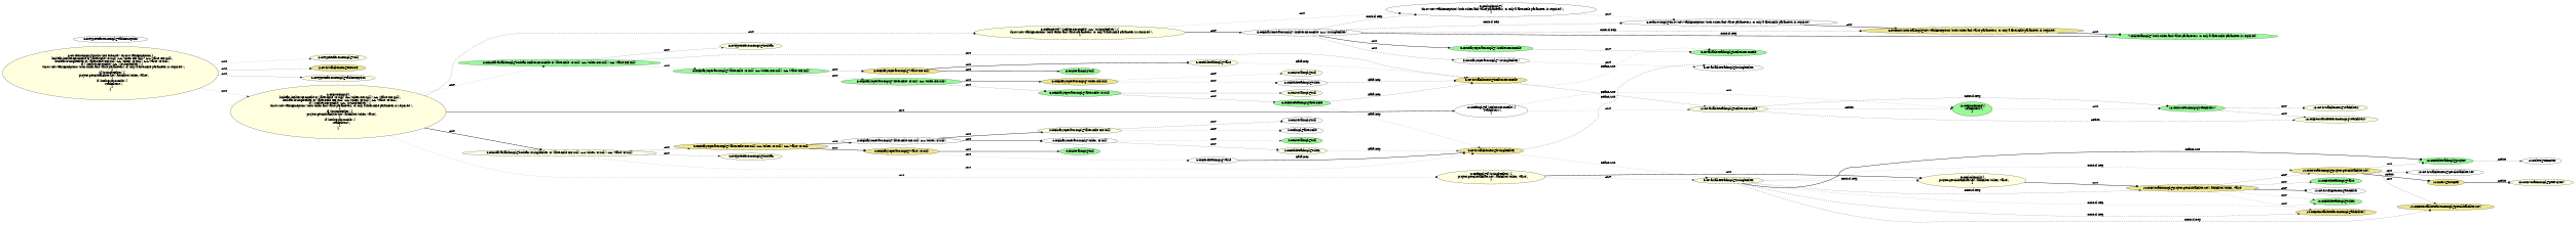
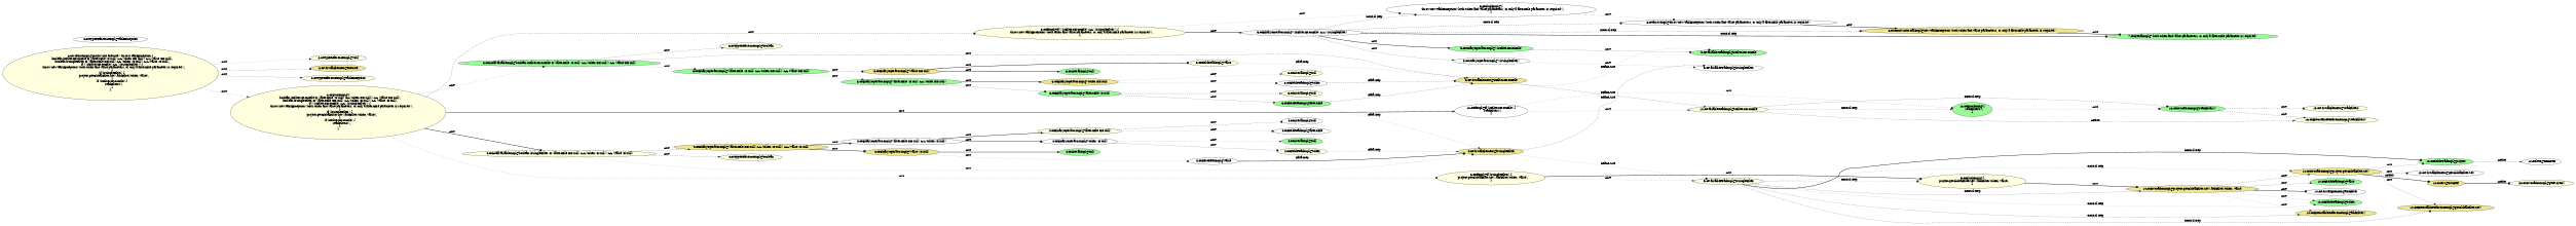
  digraph {
    rankdir=LR
    node [fillcolor=lightyellow shape=ellipse style=filled]
    edge [arrowhead=box style=dashed]
    n1 [label="2:CtTypeReferenceImpl@void"]
    n2 [fillcolor=khaki label="2:CtVirtualElement@execute"]
    n3 [label="2:CtTypeReferenceImpl@TaskException"]
    n4 [label="3:CtTypeReferenceImpl@boolean"]
    n5 [fillcolor=palegreen label="3:CtFieldReadImpl@filtersFile"]
    n6 [fillcolor=khaki label="3:CtVirtualElement@isFiltersFromFile"]
    n7 [fillcolor=khaki label="4:CtVirtualElement@isSingleFilter"]
    n8 [fillcolor=palegreen label="5:CtVariableReadImpl@isFiltersFromFile"]
    n9 [label="12:CtVariableReadImpl@isFiltersFromFile"]
    n10 [label="3:CtLiteralImpl@null"]
    n11 [fillcolor=palegreen label="3:CtBinaryOperatorImpl@(filtersFile != null)"]
    n12 [fillcolor=white label="3:CtFieldReadImpl@token"]
    n13 [label="3:CtLiteralImpl@null"]
    n14 [fillcolor=khaki label="3:CtBinaryOperatorImpl@(token == null)"]
    n15 [fillcolor=palegreen label="3:CtBinaryOperatorImpl@((filtersFile != null) && (token == null))"]
    n16 [label="3:CtFieldReadImpl@value"]
    n17 [fillcolor=palegreen label="3:CtLiteralImpl@null"]
    n18 [fillcolor=khaki label="3:CtBinaryOperatorImpl@(value == null)"]
    n19 [fillcolor=palegreen label="3:CtBinaryOperatorImpl@((filtersFile != null) && (token == null)) && (value == null)"]
    n20 [label="13:CtExecutableReferenceImpl@readFilters()"]
    n21 [fillcolor=palegreen label="13:CtInvocationImpl@readFilters()"]
    n22 [fillcolor=palegreen label="12:CtBlockImpl@\{\n    readFilters();\n\}"]
    n23 [fillcolor=palegreen label="3:CtLocalVariableImpl@boolean isFiltersFromFile = ((filtersFile != null) && (token == null)) && (value == null)"]
    n24 [label="4:CtTypeReferenceImpl@boolean"]
-   n25 [fillcolor=white label="4:CtIfImpl@filtersFile"]
+   n25 [fillcolor=white label="4:CtFieldReadImpl@filtersFile"]
    n26 [fillcolor=white label="5:CtVariableReadImpl@isSingleFilter"]
    n27 [label="9:CtVariableReadImpl@isSingleFilter"]
    n28 [fillcolor=white label="4:CtLiteralImpl@null"]
    n29 [label="4:CtBinaryOperatorImpl@(filtersFile == null)"]
    n30 [label="4:CtFieldReadImpl@token"]
    n31 [fillcolor=palegreen label="4:CtLiteralImpl@null"]
    n32 [fillcolor=white label="4:CtBinaryOperatorImpl@(token != null)"]
    n33 [fillcolor=white label="4:CtBinaryOperatorImpl@((filtersFile == null) && (token != null))"]
    n34 [fillcolor=white label="4:CtFieldReadImpl@value"]
    n35 [fillcolor=palegreen label="4:CtLiteralImpl@null"]
    n36 [fillcolor=khaki label="4:CtBinaryOperatorImpl@(value != null)"]
    n37 [fillcolor=khaki label="4:CtBinaryOperatorImpl@((filtersFile == null) && (token != null)) && (value != null)"]
    n38 [fillcolor=khaki label="10:CtExecutableReferenceImpl@addFilter()"]
    n39 [fillcolor=khaki label="10:CtExecutableReferenceImpl@getGlobalFilterSet()"]
    n40 [fillcolor=palegreen label="10:CtFieldReadImpl@project"]
    n41 [fillcolor=khaki label="10:CtInvocationImpl@project.getGlobalFilterSet()"]
    n42 [fillcolor=palegreen label="10:CtFieldReadImpl@token"]
    n43 [fillcolor=khaki label="10:CtInvocationImpl@project.getGlobalFilterSet().addFilter(token, value)"]
    n44 [label="9:CtBlockImpl@\{\n    project.getGlobalFilterSet().addFilter(token, value);\n\}"]
    n45 [label="4:CtLocalVariableImpl@boolean isSingleFilter = ((filtersFile == null) && (token != null)) && (value != null)"]
    n46 [fillcolor=palegreen label="5:CtUnaryOperatorImpl@(!isFiltersFromFile)"]
    n47 [fillcolor=white label="5:CtUnaryOperatorImpl@(!isSingleFilter)"]
    n48 [fillcolor=white label="5:CtBinaryOperatorImpl@(!isFiltersFromFile) && (!isSingleFilter)"]
    n49 [fillcolor=palegreen label="7:CtLiteralImpl@\"both token and value parameters, or only a filtersFile parameter is required\""]
    n50 [fillcolor=khaki label="6:CtConstructorCallImpl@new TaskException(\"both token and value parameters, or only a filtersFile parameter is required\")"]
    n51 [fillcolor=white label="6:CtThrowImpl@throw new TaskException(\"both token and value parameters, or only a filtersFile parameter is required\")"]
    n52 [fillcolor=white label="5:CtBlockImpl@\{\n    throw new TaskException(\"both token and value parameters, or only a filtersFile parameter is required\");\n\}"]
    n53 [fillcolor=white label="6:CtTypeReferenceImpl@TaskException"]
    n54 [label="5:CtIfImpl@if ((!isFiltersFromFile) && (!isSingleFilter)) \{\n    throw new TaskException(\"both token and value parameters, or only a filtersFile parameter is required\");\n\}"]
    n55 [fillcolor=white label="10:Delete@DELETE"]
    n56 [fillcolor=white label="10:CtVirtualElement@getGlobalFilterSet"]
    n57 [fillcolor=khaki label="10:Insert@INSERT"]
    n58 [fillcolor=palegreen label="10:CtFieldReadImpl@value"]
    n59 [fillcolor=white label="10:CtVirtualElement@addFilter"]
    n60 [label="80:CtInvocationImpl@getProject()"]
    n61 [label="9:CtIfImpl@if (isSingleFilter) \{\n    project.getGlobalFilterSet().addFilter(token, value);\n\}"]
    n62 [label="13:CtVirtualElement@readFilters"]
    n63 [fillcolor=white label="12:CtIfImpl@if (isFiltersFromFile) \{\n    readFilters();\n\}"]
    n64 [label="2:CtBlockImpl@\{\n    boolean isFiltersFromFile = ((filtersFile != null) && (token == null)) && (value == null);\n    boolean isSingleFilter = ((filtersFile == null) && (token != null)) && (value != null);\n    if ((!isFiltersFromFile) && (!isSingleFilter)) \{\n        throw new TaskException(\"both token and value parameters, or only a filtersFile parameter is required\");\n    \}\n    if (isSingleFilter) \{\n        project.getGlobalFilterSet().addFilter(token, value);\n    \}\n    if (isFiltersFromFile) \{\n        readFilters();\n    \}\n\}"]
    n65 [label="2:CtMethodImpl@public void execute() throws TaskException \{\n    boolean isFiltersFromFile = ((filtersFile != null) && (token == null)) && (value == null);\n    boolean isSingleFilter = ((filtersFile == null) && (token != null)) && (value != null);\n    if ((!isFiltersFromFile) && (!isSingleFilter)) \{\n        throw new TaskException(\"both token and value parameters, or only a filtersFile parameter is required\");\n    \}\n    if (isSingleFilter) \{\n        project.getGlobalFilterSet().addFilter(token, value);\n    \}\n    if (isFiltersFromFile) \{\n        readFilters();\n    \}\n\}"]
    n5 -> n6 [label="Data Dep"]
    n5 -> n7 [arrowhead=normal label="Data Dep" style=dotted]
    n6 -> n8 [label="Define-Use" style=dotted]
    n6 -> n9 [arrowhead=normal label="Define-Use"]
    n7 -> n26 [label="Define-Use"]
    n7 -> n27 [label="Define-Use" style=dotted]
    n9 -> n20 [arrowhead=normal label=Action]
    n9 -> n21 [label="Control Dep"]
-   n9 -> n22 [arrowhead=normal label=Action]
+   n9 -> n22 [arrowhead=normal label="Control Dep"]
    n11 -> n5 [arrowhead=normal label=AST]
    n11 -> n10 [arrowhead=normal label=AST]
    n12 -> n6 [label="Data Dep"]
    n14 -> n12 [label=AST style=dotted]
    n14 -> n13 [arrowhead=normal label=AST style=dotted]
    n15 -> n11 [label=AST]
    n15 -> n14 [arrowhead=normal label=AST style=bold]
    n16 -> n6 [arrowhead=normal label="Data Dep" style=dotted]
    n18 -> n16 [label=AST style=bold]
    n18 -> n17 [arrowhead=normal label=AST style=bold]
    n19 -> n15 [arrowhead=normal label=AST style=dotted]
    n19 -> n18 [label=AST]
    n21 -> n20 [arrowhead=normal label=AST]
    n21 -> n62 [label=AST]
    n22 -> n21 [label=AST style=dotted]
    n23 -> n4 [arrowhead=normal label=AST]
    n23 -> n6 [arrowhead=normal label=AST]
    n23 -> n19 [label=AST style=dotted]
    n27 -> n38 [arrowhead=normal label="Control Dep"]
    n27 -> n39 [label="Control Dep"]
-   n27 -> n40 [label="Define-Use" style=bold]
+   n27 -> n40 [label="Control Dep" style=bold]
    n27 -> n41 [arrowhead=normal label="Control Dep" style=dotted]
    n27 -> n42 [arrowhead=normal label="Control Dep" style=dotted]
    n27 -> n43 [arrowhead=normal label="Control Dep"]
    n27 -> n44 [label="Control Dep" style=dotted]
    n29 -> n25 [label=AST style=dotted]
    n29 -> n28 [label=AST]
    n30 -> n7 [arrowhead=normal label="Data Dep" style=dotted]
    n32 -> n30 [label=AST]
    n32 -> n31 [arrowhead=normal label=AST style=dotted]
    n33 -> n29 [arrowhead=normal label=AST style=bold]
    n33 -> n32 [label=AST style=bold]
    n34 -> n7 [label="Data Dep" style=bold]
    n36 -> n34 [label=AST style=dotted]
    n36 -> n35 [arrowhead=normal label=AST style=bold]
    n37 -> n33 [arrowhead=normal label=AST style=bold]
    n37 -> n36 [label=AST style=bold]
    n40 -> n55 [arrowhead=normal label=Action]
    n41 -> n39 [arrowhead=normal label=AST]
    n41 -> n40 [label=AST]
    n41 -> n56 [label=AST]
    n41 -> n57 [label=Action style=bold]
    n43 -> n38 [arrowhead=normal label=AST style=dotted]
    n43 -> n41 [arrowhead=normal label=AST]
    n43 -> n42 [arrowhead=normal label=AST style=dotted]
    n43 -> n58 [arrowhead=normal label=AST]
    n43 -> n59 [label=AST style=bold]
    n44 -> n43 [label=AST style=bold]
    n45 -> n7 [label=AST style=dotted]
    n45 -> n24 [arrowhead=normal label=AST]
    n45 -> n37 [arrowhead=normal label=AST]
    n46 -> n8 [label=AST]
    n47 -> n26 [arrowhead=normal label=AST style=dotted]
    n48 -> n46 [arrowhead=normal label=AST style=bold]
    n48 -> n47 [arrowhead=normal label=AST]
    n48 -> n49 [label="Control Dep" style=bold]
    n48 -> n50 [label="Control Dep"]
    n48 -> n51 [label="Control Dep"]
    n48 -> n52 [label="Control Dep"]
    n50 -> n49 [label=AST style=bold]
    n51 -> n50 [arrowhead=normal label=AST style=bold]
    n52 -> n51 [label=AST style=dotted]
    n54 -> n48 [arrowhead=normal label=AST style=bold]
    n54 -> n52 [label=AST style=dotted]
    n57 -> n60 [label=Action style=bold]
    n61 -> n27 [arrowhead=normal label=AST style=dotted]
    n61 -> n44 [label=AST style=bold]
    n63 -> n9 [arrowhead=normal label=AST style=dotted]
    n63 -> n22 [label=AST style=dotted]
    n64 -> n23 [label=AST style=dotted]
    n64 -> n45 [label=AST style=bold]
    n64 -> n54 [label=AST]
    n64 -> n61 [label=AST style=dotted]
    n64 -> n63 [arrowhead=normal label=AST style=bold]
    n65 -> n1 [arrowhead=normal label=AST style=dotted]
    n65 -> n2 [label=AST]
    n65 -> n3 [arrowhead=normal label=AST]
    n65 -> n64 [arrowhead=normal label=AST style=dotted]
  }
